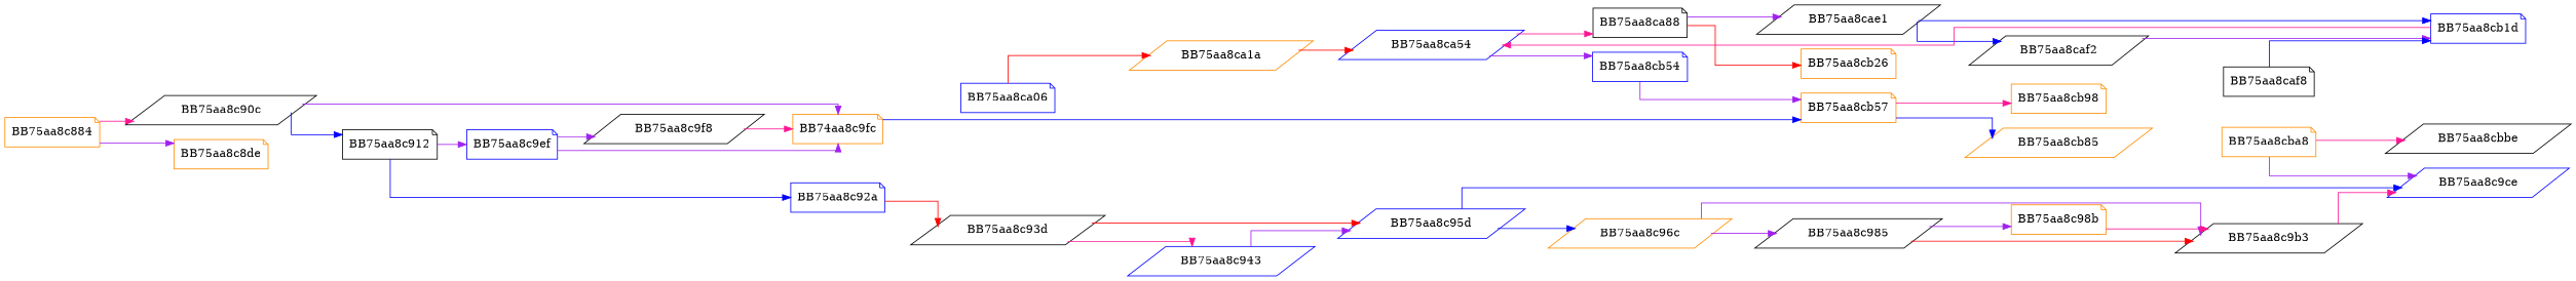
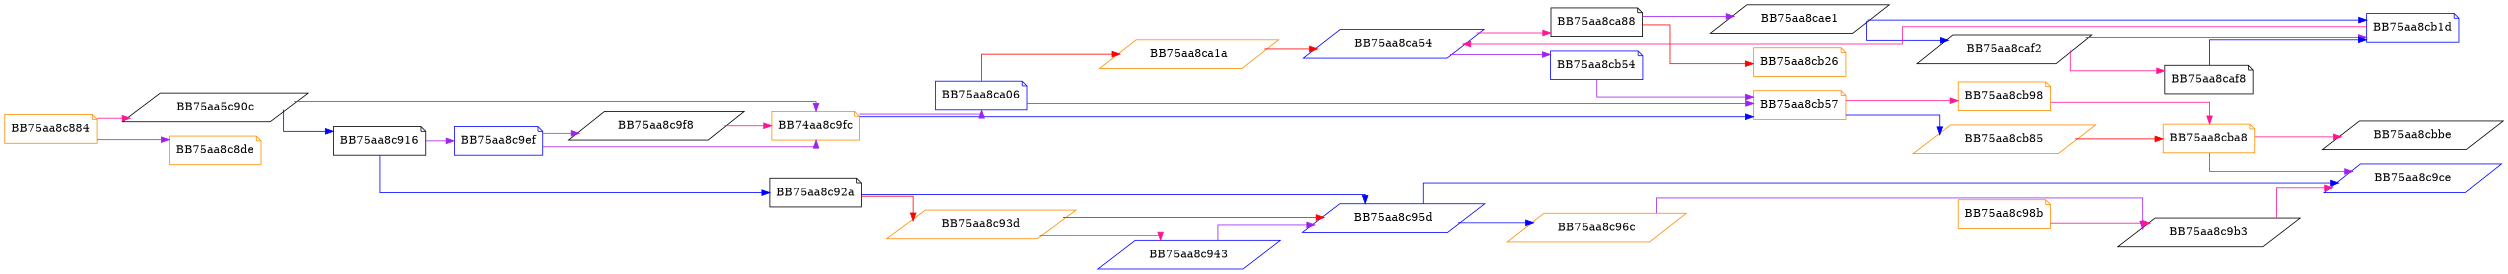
  digraph {
    rankdir=LR
    splines=ortho
    node [color=darkorange shape=note]
    edge [color=purple]
-   BB75aa8c90c [color=black shape=parallelogram]
+   BB75aa8c90c [color=black shape=parallelogram label=BB75aa5c90c]
    BB75aa8c884
    BB75aa8c8de
    n4 [label=BB74aa8c9fc]
-   BB75aa8c916 [color=black label=BB75aa8c912]
+   BB75aa8c916 [color=black]
    BB75aa8cb57
    BB75aa8ca06 [color=blue]
    BB75aa8c9ef [color=blue]
-   BB75aa8c92a [color=blue]
+   BB75aa8c92a [color=black]
    BB75aa8cb98
    BB75aa8cb85 [shape=parallelogram]
    BB75aa8ca1a [shape=parallelogram]
    BB75aa8c9f8 [color=black shape=parallelogram]
    BB75aa8c95d [color=blue shape=parallelogram]
-   BB75aa8c93d [color=black shape=parallelogram]
+   BB75aa8c93d [shape=parallelogram]
    BB75aa8c9ce [color=blue shape=parallelogram]
    BB75aa8c96c [shape=parallelogram]
    BB75aa8c943 [color=blue shape=parallelogram]
    BB75aa8c9b3 [color=black shape=parallelogram]
-   BB75aa8c985 [color=black shape=parallelogram]
    BB75aa8c98b
    BB75aa8cba8
    BB75aa8ca54 [color=blue shape=parallelogram]
    BB75aa8cb54 [color=blue]
    BB75aa8ca88 [color=black]
    BB75aa8cb26
    BB75aa8cae1 [color=black shape=parallelogram]
    BB75aa8cb1d [color=blue]
    BB75aa8caf2 [color=black shape=parallelogram]
    BB75aa8caf8 [color=black]
    BB75aa8cbbe [color=black shape=parallelogram]
    BB75aa8c90c -> n4
    BB75aa8c90c -> BB75aa8c916 [color=blue]
    BB75aa8c884 -> BB75aa8c90c [color=deeppink]
    BB75aa8c884 -> BB75aa8c8de
    n4 -> BB75aa8cb57 [color=blue]
+   n4 -> BB75aa8ca06
    BB75aa8c916 -> BB75aa8c9ef
    BB75aa8c916 -> BB75aa8c92a [color=blue]
    BB75aa8cb57 -> BB75aa8cb98 [color=deeppink]
    BB75aa8cb57 -> BB75aa8cb85 [color=blue]
+   BB75aa8ca06 -> BB75aa8cb57
    BB75aa8ca06 -> BB75aa8ca1a [color=red]
    BB75aa8c9ef -> n4
    BB75aa8c9ef -> BB75aa8c9f8
+   BB75aa8c92a -> BB75aa8c95d [color=blue]
    BB75aa8c92a -> BB75aa8c93d [color=red]
+   BB75aa8cb98 -> BB75aa8cba8 [color=deeppink]
+   BB75aa8cb85 -> BB75aa8cba8 [color=red]
    BB75aa8ca1a -> BB75aa8ca54 [color=red]
    BB75aa8c9f8 -> n4 [color=deeppink]
    BB75aa8c95d -> BB75aa8c9ce [color=blue]
    BB75aa8c95d -> BB75aa8c96c [color=blue]
    BB75aa8c93d -> BB75aa8c95d [color=red]
    BB75aa8c93d -> BB75aa8c943 [color=deeppink]
    BB75aa8c96c -> BB75aa8c9b3
-   BB75aa8c96c -> BB75aa8c985
    BB75aa8c943 -> BB75aa8c95d
    BB75aa8c9b3 -> BB75aa8c9ce [color=deeppink]
-   BB75aa8c985 -> BB75aa8c9b3 [color=red]
-   BB75aa8c985 -> BB75aa8c98b
    BB75aa8c98b -> BB75aa8c9b3 [color=deeppink]
    BB75aa8cba8 -> BB75aa8c9ce
    BB75aa8cba8 -> BB75aa8cbbe [color=deeppink]
    BB75aa8ca54 -> BB75aa8cb54
    BB75aa8ca54 -> BB75aa8ca88 [color=deeppink]
    BB75aa8cb54 -> BB75aa8cb57
    BB75aa8ca88 -> BB75aa8cb26 [color=red]
    BB75aa8ca88 -> BB75aa8cae1
    BB75aa8cae1 -> BB75aa8cb1d [color=blue]
    BB75aa8cae1 -> BB75aa8caf2 [color=blue]
    BB75aa8cb1d -> BB75aa8ca54 [color=deeppink]
    BB75aa8caf2 -> BB75aa8cb1d
+   BB75aa8caf2 -> BB75aa8caf8 [color=deeppink]
    BB75aa8caf8 -> BB75aa8cb1d [color=blue]
  }
